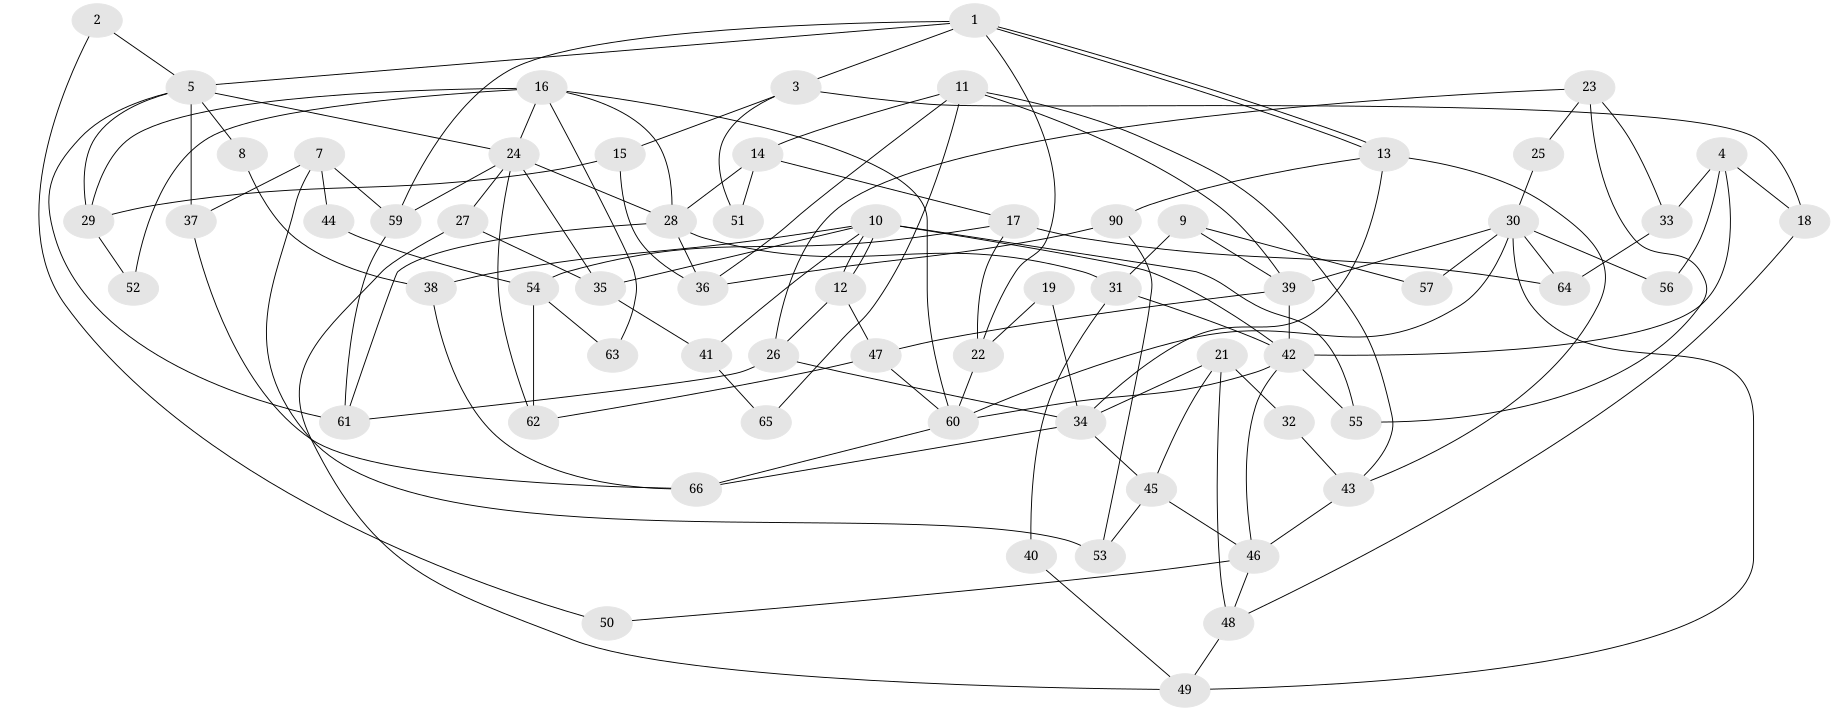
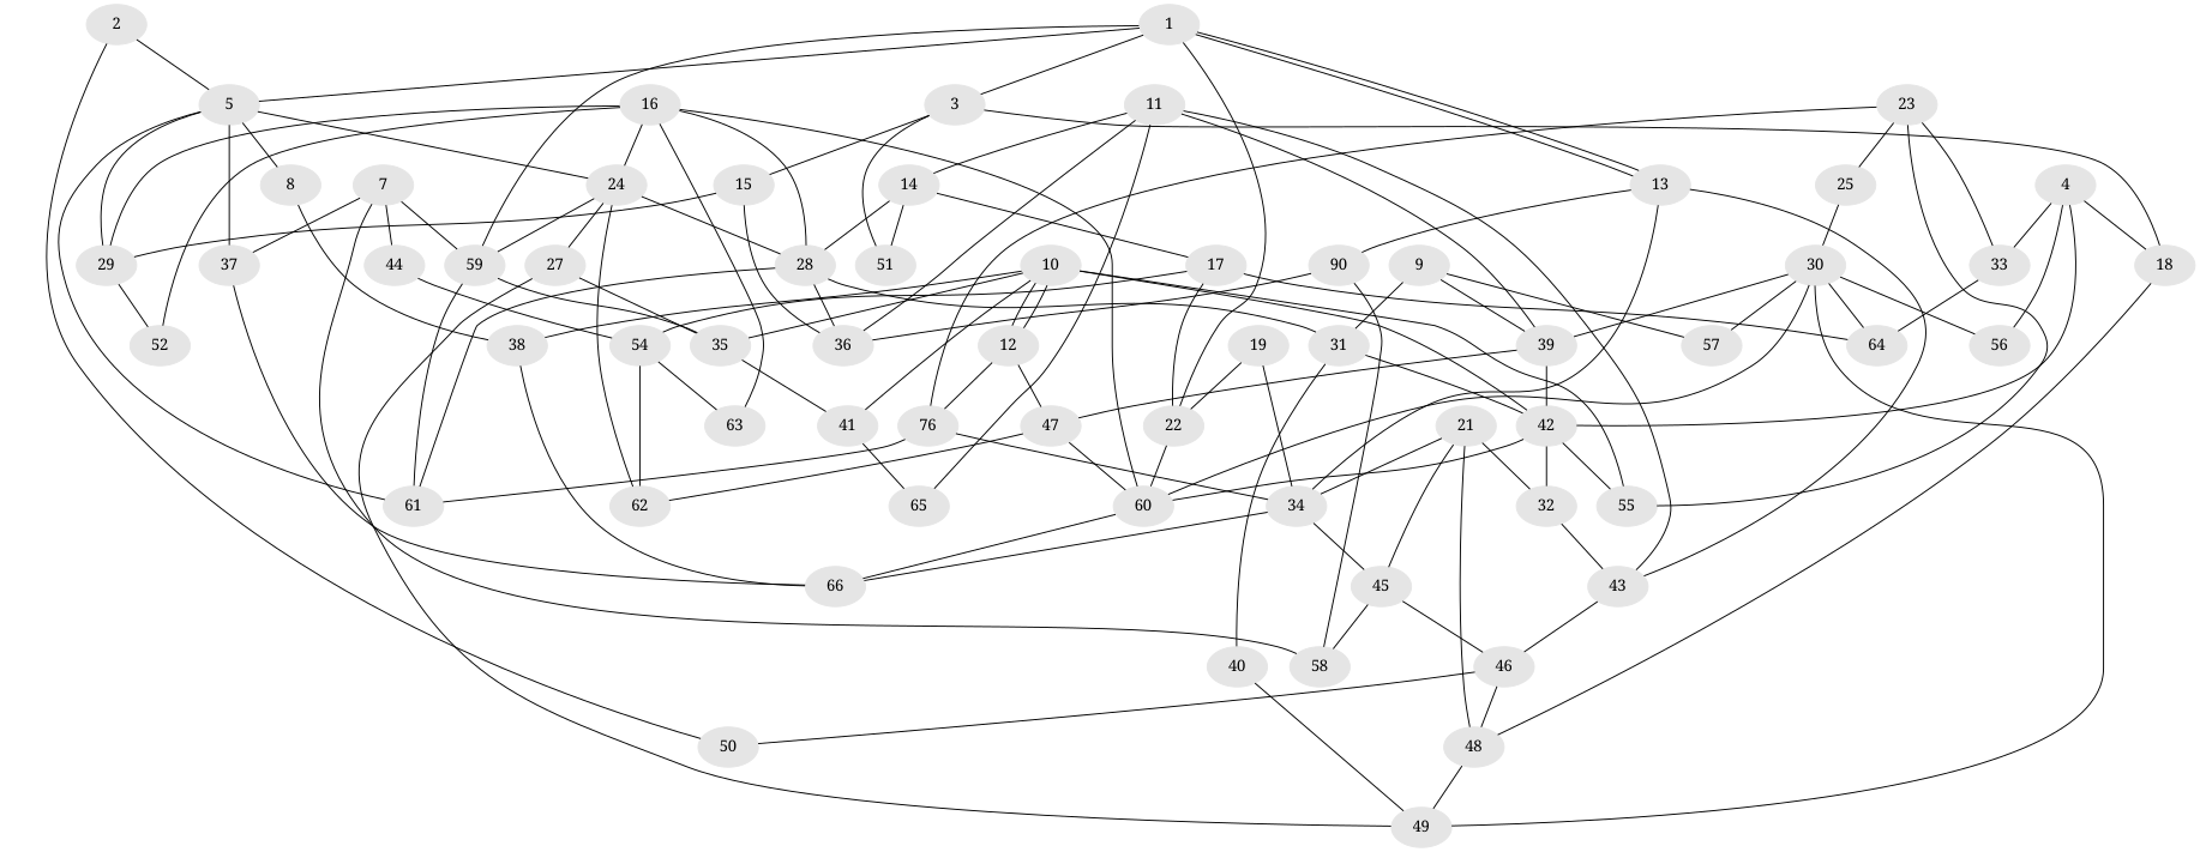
  graph {
    fontname="Noto Serif"
    node [color=gray90 fontname="Noto Serif" style=filled]
    edge [fontname="Noto Serif"]
    1
    3
    5
    13
    22
    59
    15
    18
    51
    8
    24
    29
    37
    61
    43
    n16 [label=90]
    34
    60
    2
    50
    36
    48
    4
    33
    42
    56
    64
    55
    46
    38
    35
    28
    27
    62
    52
    66
    12
-   26
+   26 [label=76]
    47
    19
    39
    7
    44
-   53
+   53 [label=58]
    54
    41
    65
    9
    31
    57
    40
    10
    11
    14
    17
    45
    16
    63
    49
    21
    32
    23
    25
    30
    1 -- 3
    1 -- 5
    1 -- 13
    1 -- 13
    1 -- 22
    1 -- 59
    3 -- 15
    3 -- 18
    3 -- 51
    5 -- 8
    5 -- 24
    5 -- 29
    5 -- 37
    5 -- 61
    13 -- 43
    13 -- n16
    13 -- 34
    22 -- 60
    59 -- 61
    15 -- 29
    15 -- 36
    18 -- 48
    8 -- 38
    24 -- 59
-   24 -- 35
+   59 -- 35
    24 -- 28
    24 -- 27
    24 -- 62
    29 -- 52
    37 -- 66
    43 -- 46
    n16 -- 36
    n16 -- 53
    34 -- 66
    34 -- 45
    60 -- 66
    2 -- 5
    2 -- 50
    48 -- 49
    4 -- 18
    4 -- 33
    4 -- 42
    4 -- 56
    33 -- 64
    42 -- 60
    42 -- 55
-   42 -- 46
+   42 -- 32
    46 -- 50
    46 -- 48
    38 -- 66
    35 -- 41
    28 -- 61
    28 -- 36
    28 -- 31
    27 -- 35
    27 -- 49
    12 -- 26
    12 -- 47
    26 -- 61
    26 -- 34
    47 -- 60
    47 -- 62
    19 -- 22
    19 -- 34
    39 -- 42
    39 -- 47
    7 -- 59
    7 -- 37
    7 -- 44
    7 -- 53
    44 -- 54
    54 -- 62
    54 -- 63
    41 -- 65
    9 -- 39
    9 -- 31
    9 -- 57
    31 -- 42
    31 -- 40
    40 -- 49
    10 -- 42
    10 -- 55
    10 -- 38
    10 -- 35
    10 -- 12
    10 -- 12
    10 -- 41
    11 -- 43
    11 -- 36
    11 -- 39
    11 -- 65
    11 -- 14
    14 -- 51
    14 -- 28
    14 -- 17
    17 -- 22
    17 -- 64
    17 -- 54
    45 -- 46
    45 -- 53
    16 -- 24
    16 -- 29
    16 -- 60
    16 -- 28
    16 -- 52
    16 -- 63
    21 -- 34
    21 -- 48
    21 -- 45
    21 -- 32
    32 -- 43
    23 -- 33
    23 -- 55
    23 -- 26
    23 -- 25
    25 -- 30
    30 -- 60
    30 -- 56
    30 -- 64
    30 -- 39
    30 -- 57
    30 -- 49
  }
